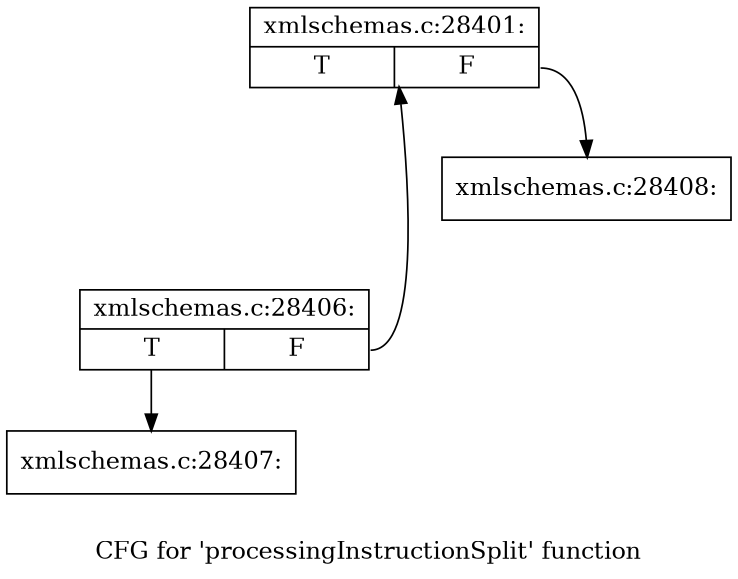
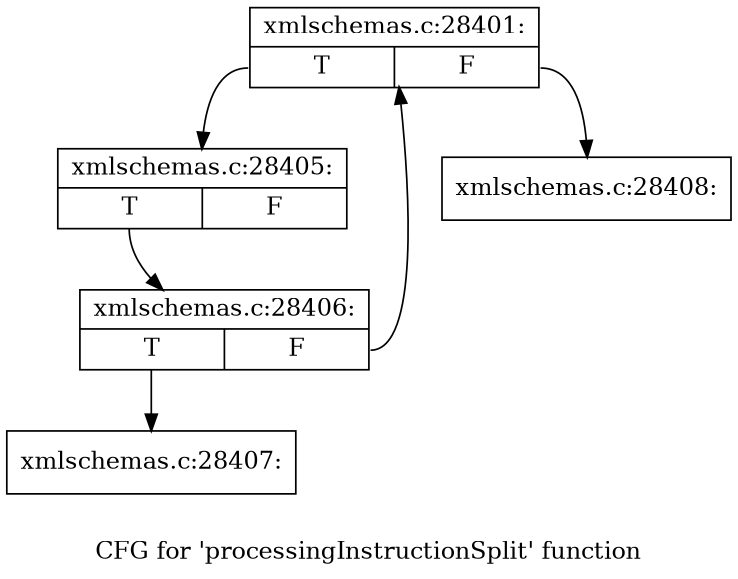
  digraph {
    label="CFG for 'processingInstructionSplit' function"
    node [shape=record]
    edge [tailport=s0]
    n1 [label="{xmlschemas.c:28401:|{<s0>T|<s1>F}}"]
+   n2 [label="{xmlschemas.c:28405:|{<s0>T|<s1>F}}"]
    n3 [label="{xmlschemas.c:28408:}"]
    n4 [label="{xmlschemas.c:28406:|{<s0>T|<s1>F}}"]
    n5 [label="{xmlschemas.c:28407:}"]
+   n1 -> n2
    n1 -> n3 [tailport=s1]
+   n2 -> n4
    n4 -> n1 [tailport=s1]
    n4 -> n5
  }
